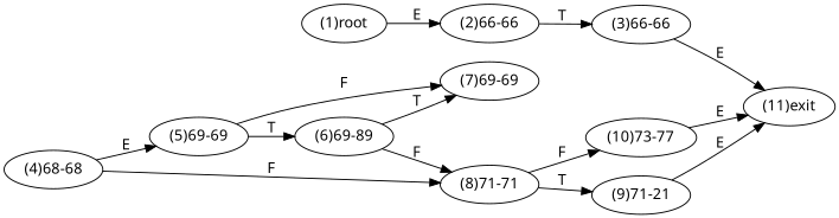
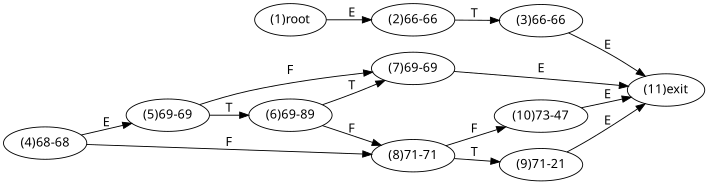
  digraph {
    fontname="Noto Sans"
    rankdir=LR
    node [fontname="Noto Sans"]
    edge [fontname="Noto Sans"]
    n1 [label="(1)root"]
    n2 [label="(2)66-66"]
    n3 [label="(3)66-66"]
    n4 [label="(11)exit"]
    n5 [label="(4)68-68"]
    n6 [label="(5)69-69"]
    n7 [label="(8)71-71"]
    n8 [label="(6)69-89"]
    n9 [label="(7)69-69"]
    n10 [label="(9)71-21"]
-   n11 [label="(10)73-77"]
+   n11 [label="(10)73-47"]
    n1 -> n2 [label=E]
    n2 -> n3 [label=T]
    n3 -> n4 [label=E]
    n5 -> n6 [label=E]
    n5 -> n7 [label=F]
    n6 -> n8 [label=T]
    n6 -> n9 [label=F]
    n7 -> n10 [label=T]
    n7 -> n11 [label=F]
    n8 -> n7 [label=F]
    n8 -> n9 [label=T]
+   n9 -> n4 [label=E]
    n10 -> n4 [label=E]
    n11 -> n4 [label=E]
  }
